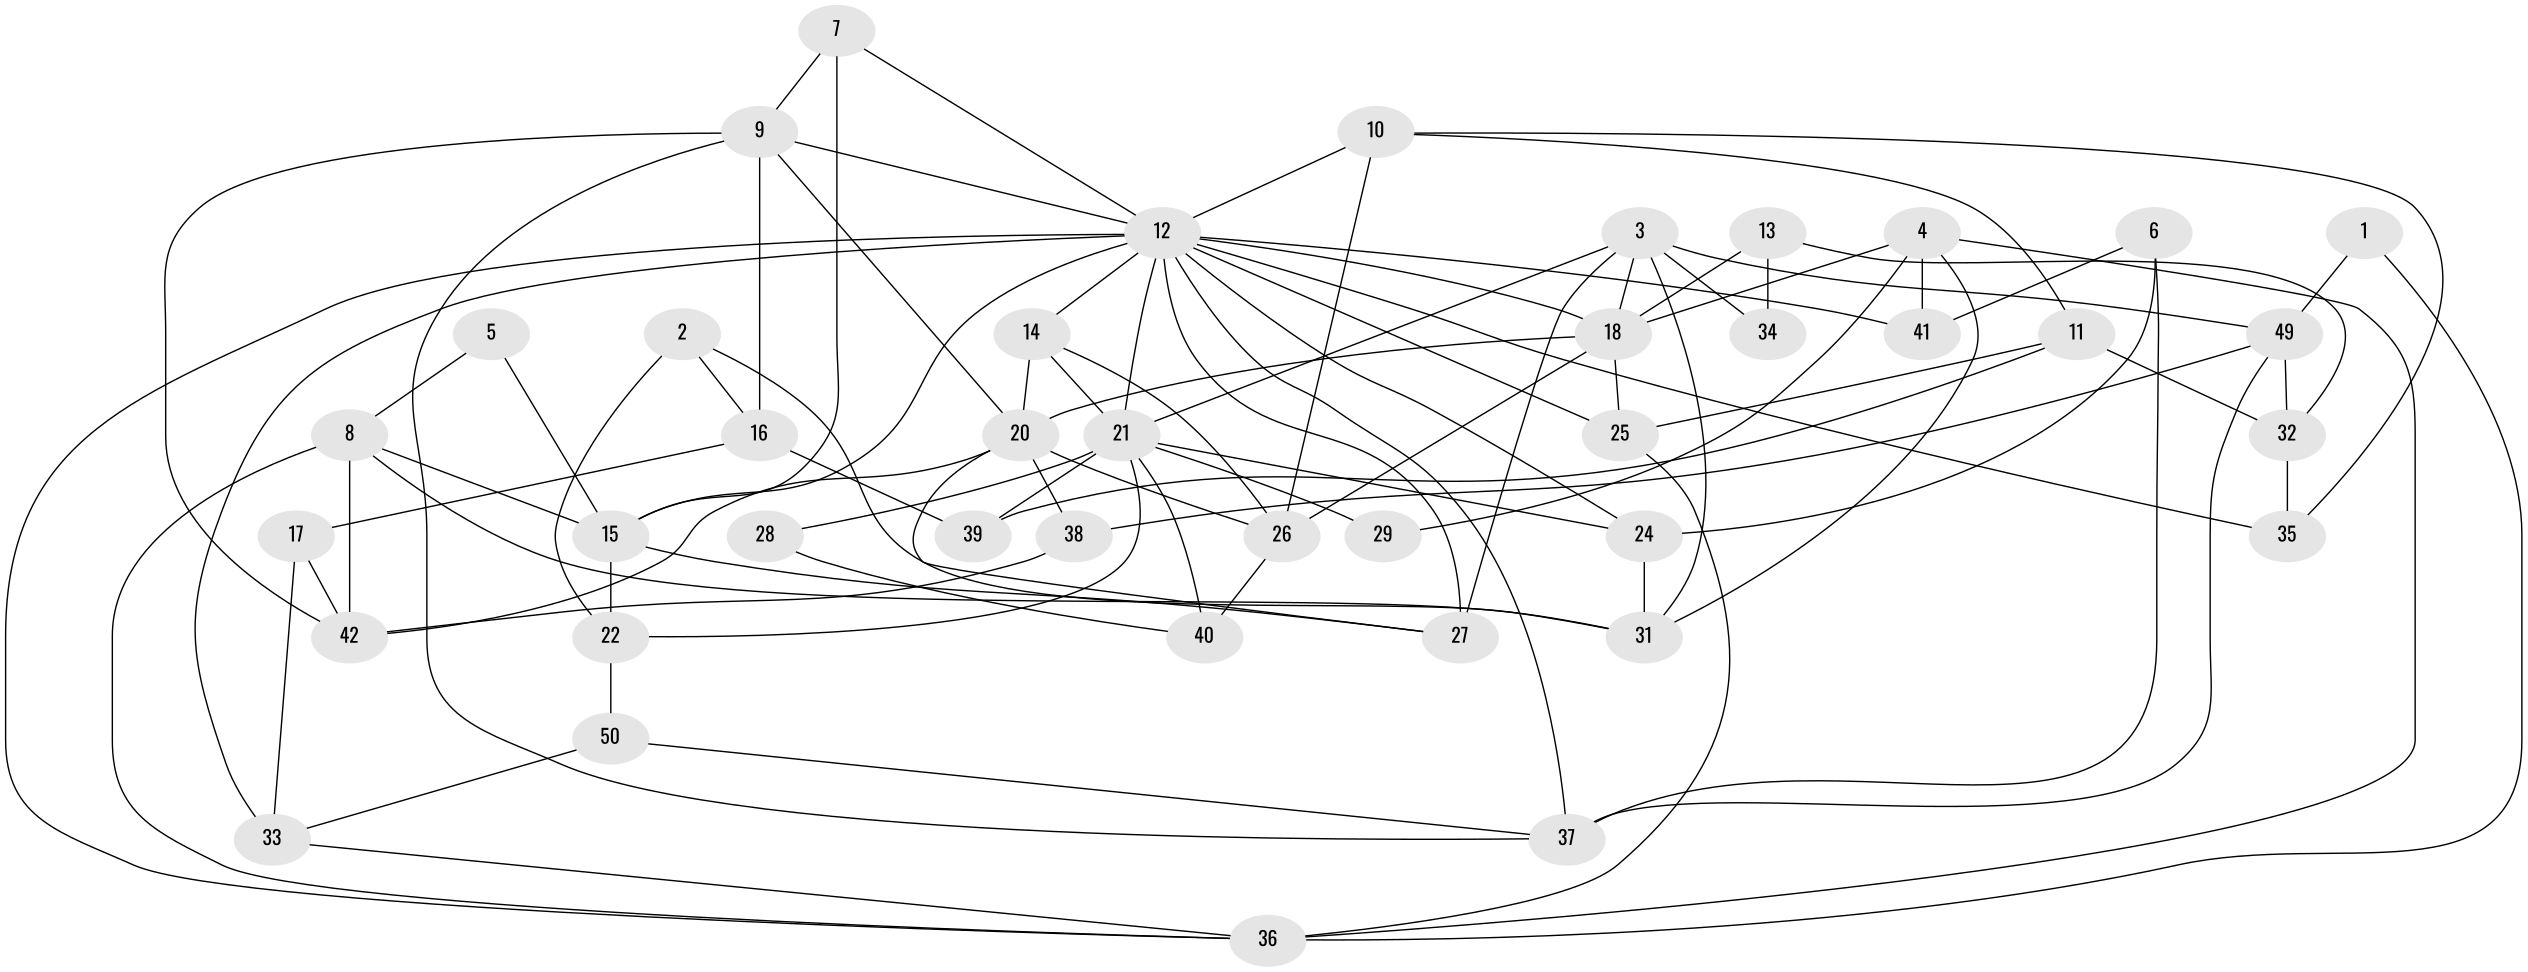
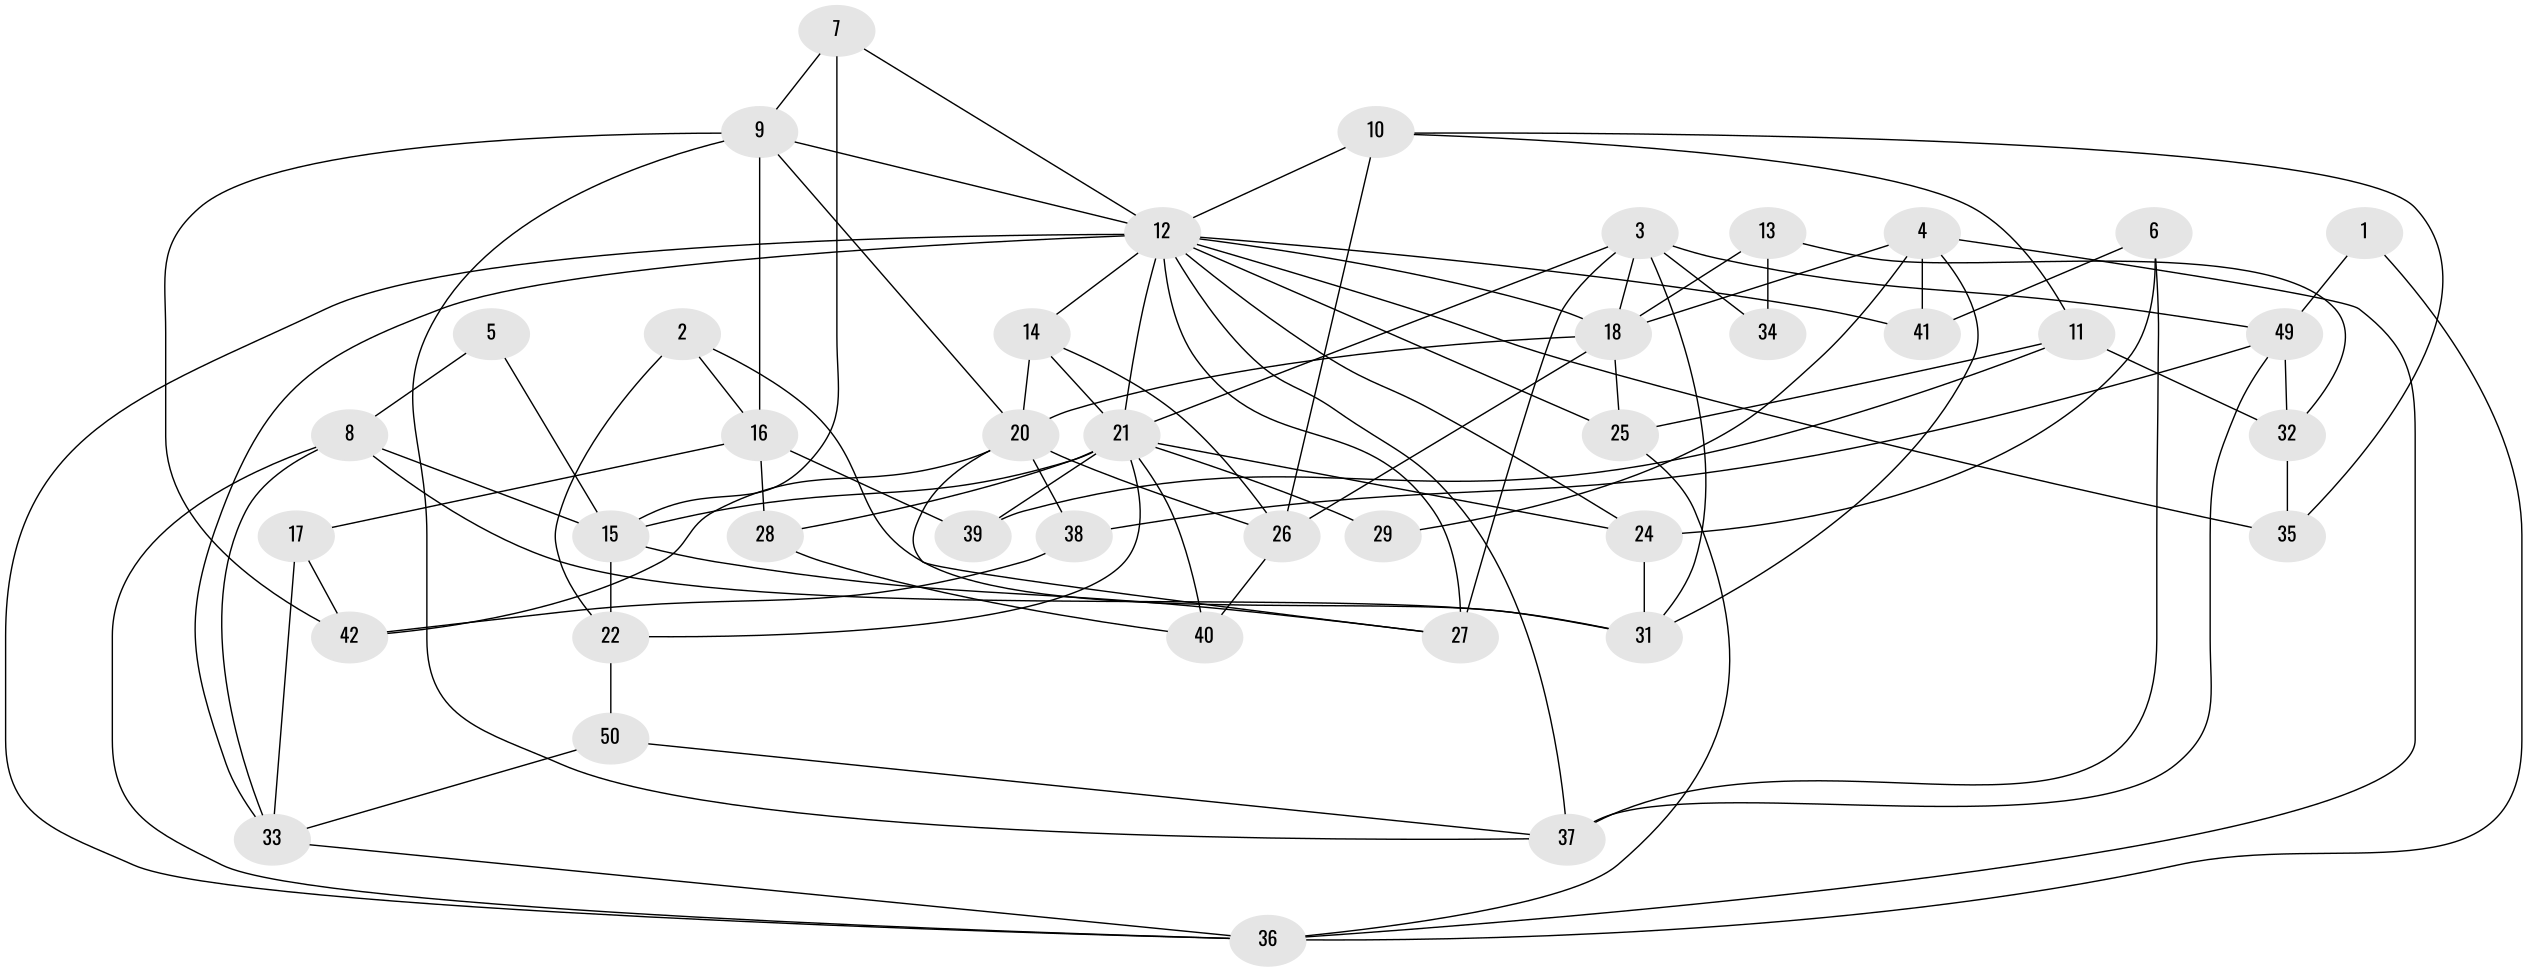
  graph {
    fontname=Oswald
    node [color=gray90 fontname=Oswald style=filled]
    edge [fontname=Oswald weight=1.0]
    n1 [label=49]
    1
    36
    37
    32
    38
    2
    16
    22
    31
    39
    17
    28
    n14 [label=50]
    3
    18
    21
    27
    34
    20
    26
    25
    29
    24
    40
    4
    41
    5
    8
    15
    42
    6
    7
    9
    12
    35
    14
    33
    10
    11
    13
    n1 -- 37
    n1 -- 32
    n1 -- 38
    1 -- n1
    1 -- 36
    32 -- 35
    38 -- 42
    2 -- 16
    2 -- 22
    2 -- 31
    16 -- 39
    16 -- 17
+   16 -- 28
    22 -- n14
    17 -- 42
    17 -- 33
    28 -- 40
    n14 -- 37
    n14 -- 33
    3 -- n1
    3 -- 31
    3 -- 18
    3 -- 21
    3 -- 27
    3 -- 34
    18 -- 20 [weight=2.0]
    18 -- 26
    18 -- 25
    21 -- 22
    21 -- 39
    21 -- 28
    21 -- 29
    21 -- 24
    21 -- 40
    20 -- 38
    20 -- 27
    20 -- 26
    20 -- 42
    26 -- 40
    25 -- 36
    24 -- 31
    4 -- 36
    4 -- 31
    4 -- 18
    4 -- 29
    4 -- 41
    5 -- 8
    5 -- 15
    8 -- 36
    8 -- 31
    8 -- 15
-   8 -- 42
+   8 -- 33
    15 -- 22
    15 -- 27
    6 -- 37
    6 -- 24
    6 -- 41
    7 -- 15
    7 -- 9
    7 -- 12
    9 -- 37
    9 -- 16
    9 -- 20
    9 -- 42
    9 -- 12
    12 -- 36
    12 -- 37
    12 -- 18
    12 -- 21
    12 -- 27 [weight=2.0]
    12 -- 25
    12 -- 24
    12 -- 41
-   12 -- 15
+   21 -- 15
    12 -- 35
    12 -- 14
    12 -- 33
    14 -- 21
    14 -- 20
    14 -- 26
    33 -- 36
    10 -- 26
    10 -- 12 [weight=2.0]
    10 -- 35
    10 -- 11
    11 -- 32
    11 -- 39
    11 -- 25
    13 -- 32
    13 -- 18
    13 -- 34
  }
